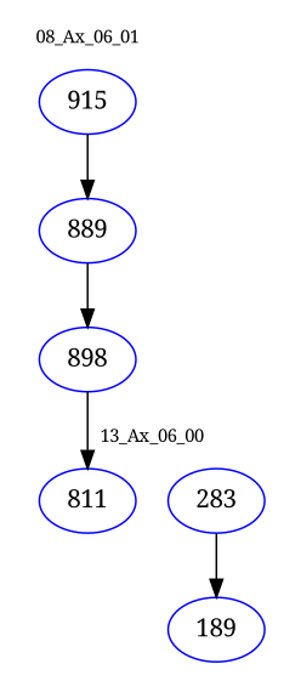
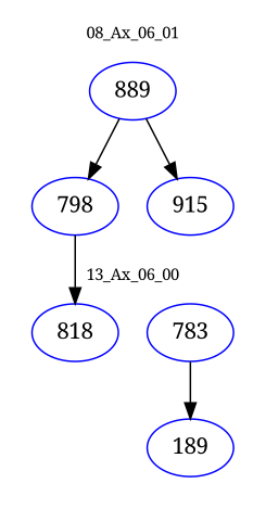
  digraph {
    fontname="Noto Serif"
    node [color=blue fontname="Noto Serif"]
    edge [color=black fontname="Noto Serif"]
-   n1 [label=283]
+   n1 [label=783]
    n2 [label=189]
-   n3 [label=811]
+   n3 [label=818]
    n4 [label=889]
-   n5 [label=898]
+   n5 [label=798]
    n6 [label=915]
    subgraph cluster_1 {
      color=white
      fontsize=10
      label="13_Ax_06_00"
      n1
      n2
      n3
    }
    subgraph cluster_2 {
      color=white
      fontsize=10
      label="08_Ax_06_01"
      n4
      n5
      n6
    }
    n1 -> n2
    n4 -> n5
-   n6 -> n4
+   n4 -> n6
    n5 -> n3
  }
